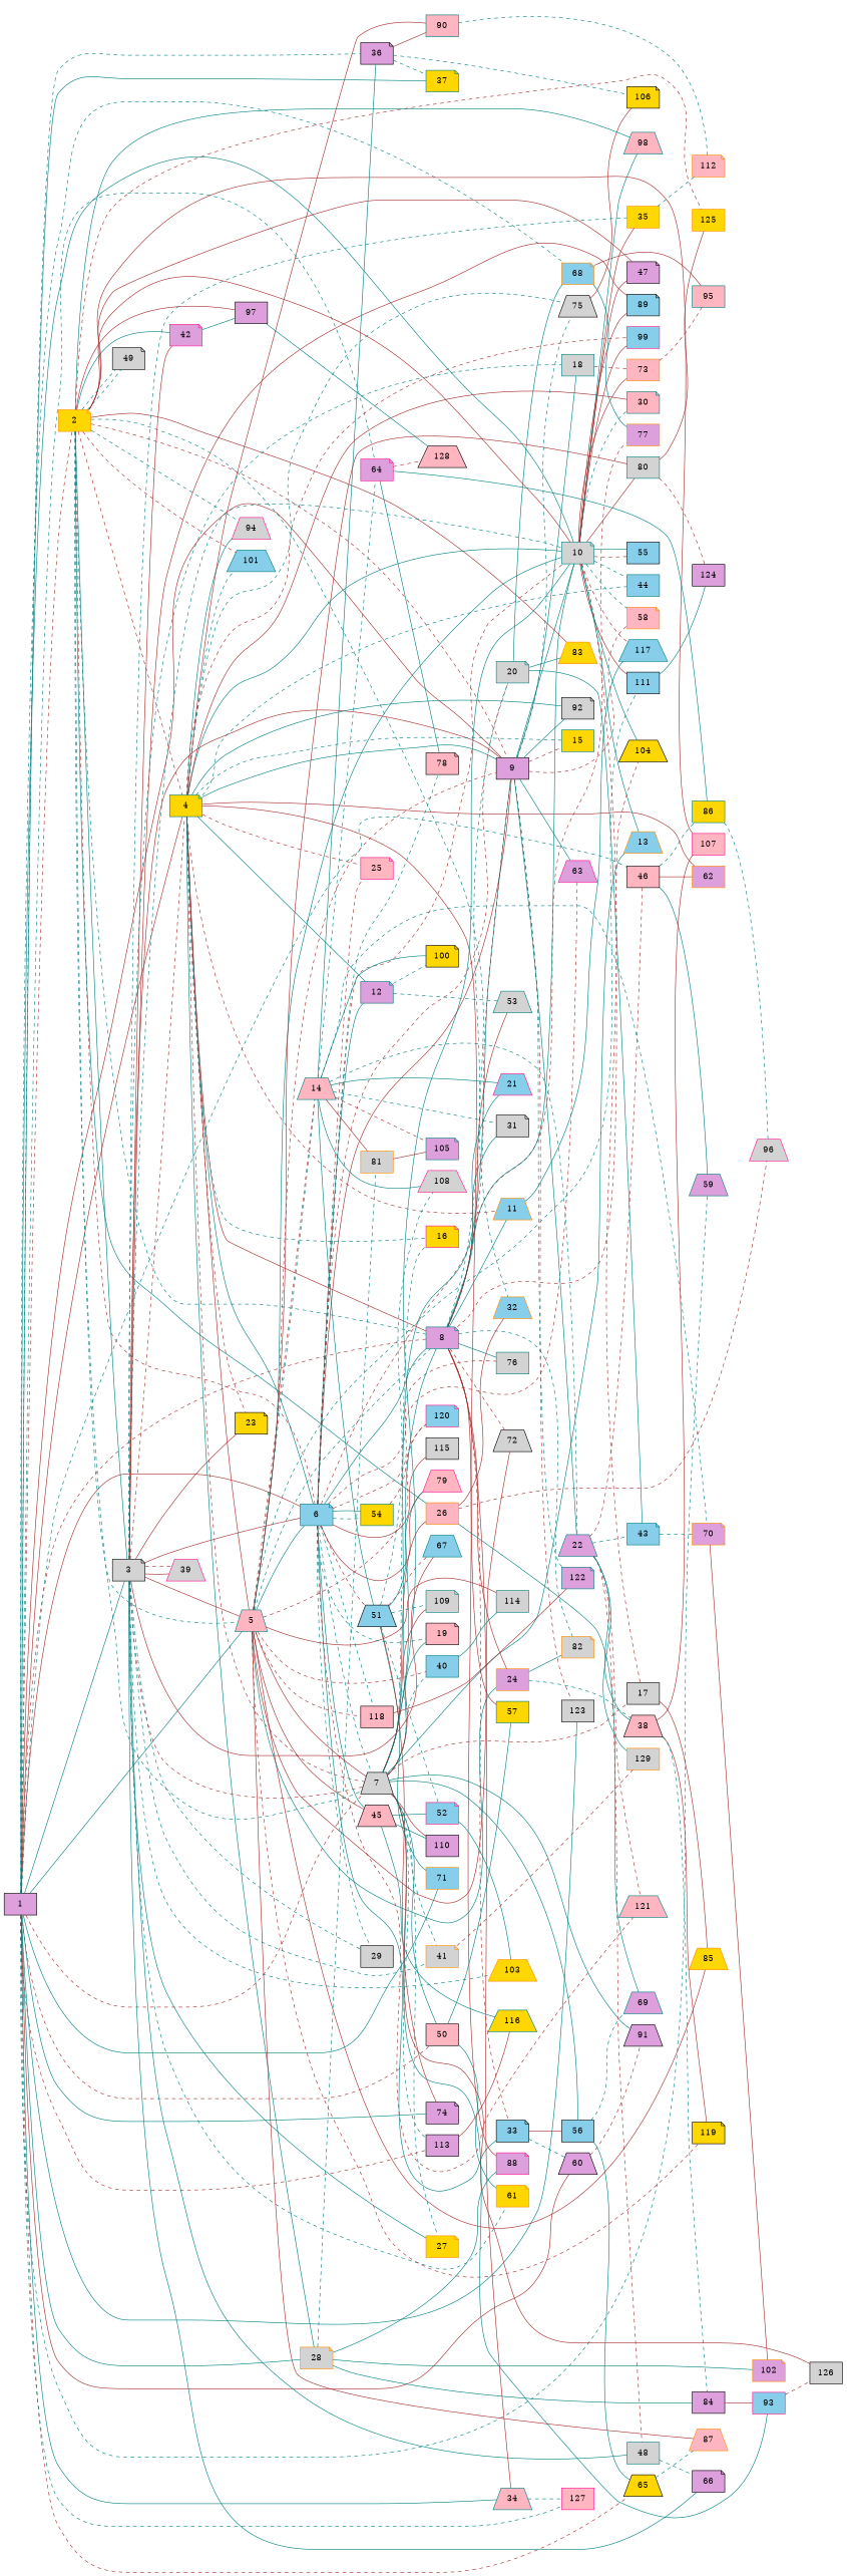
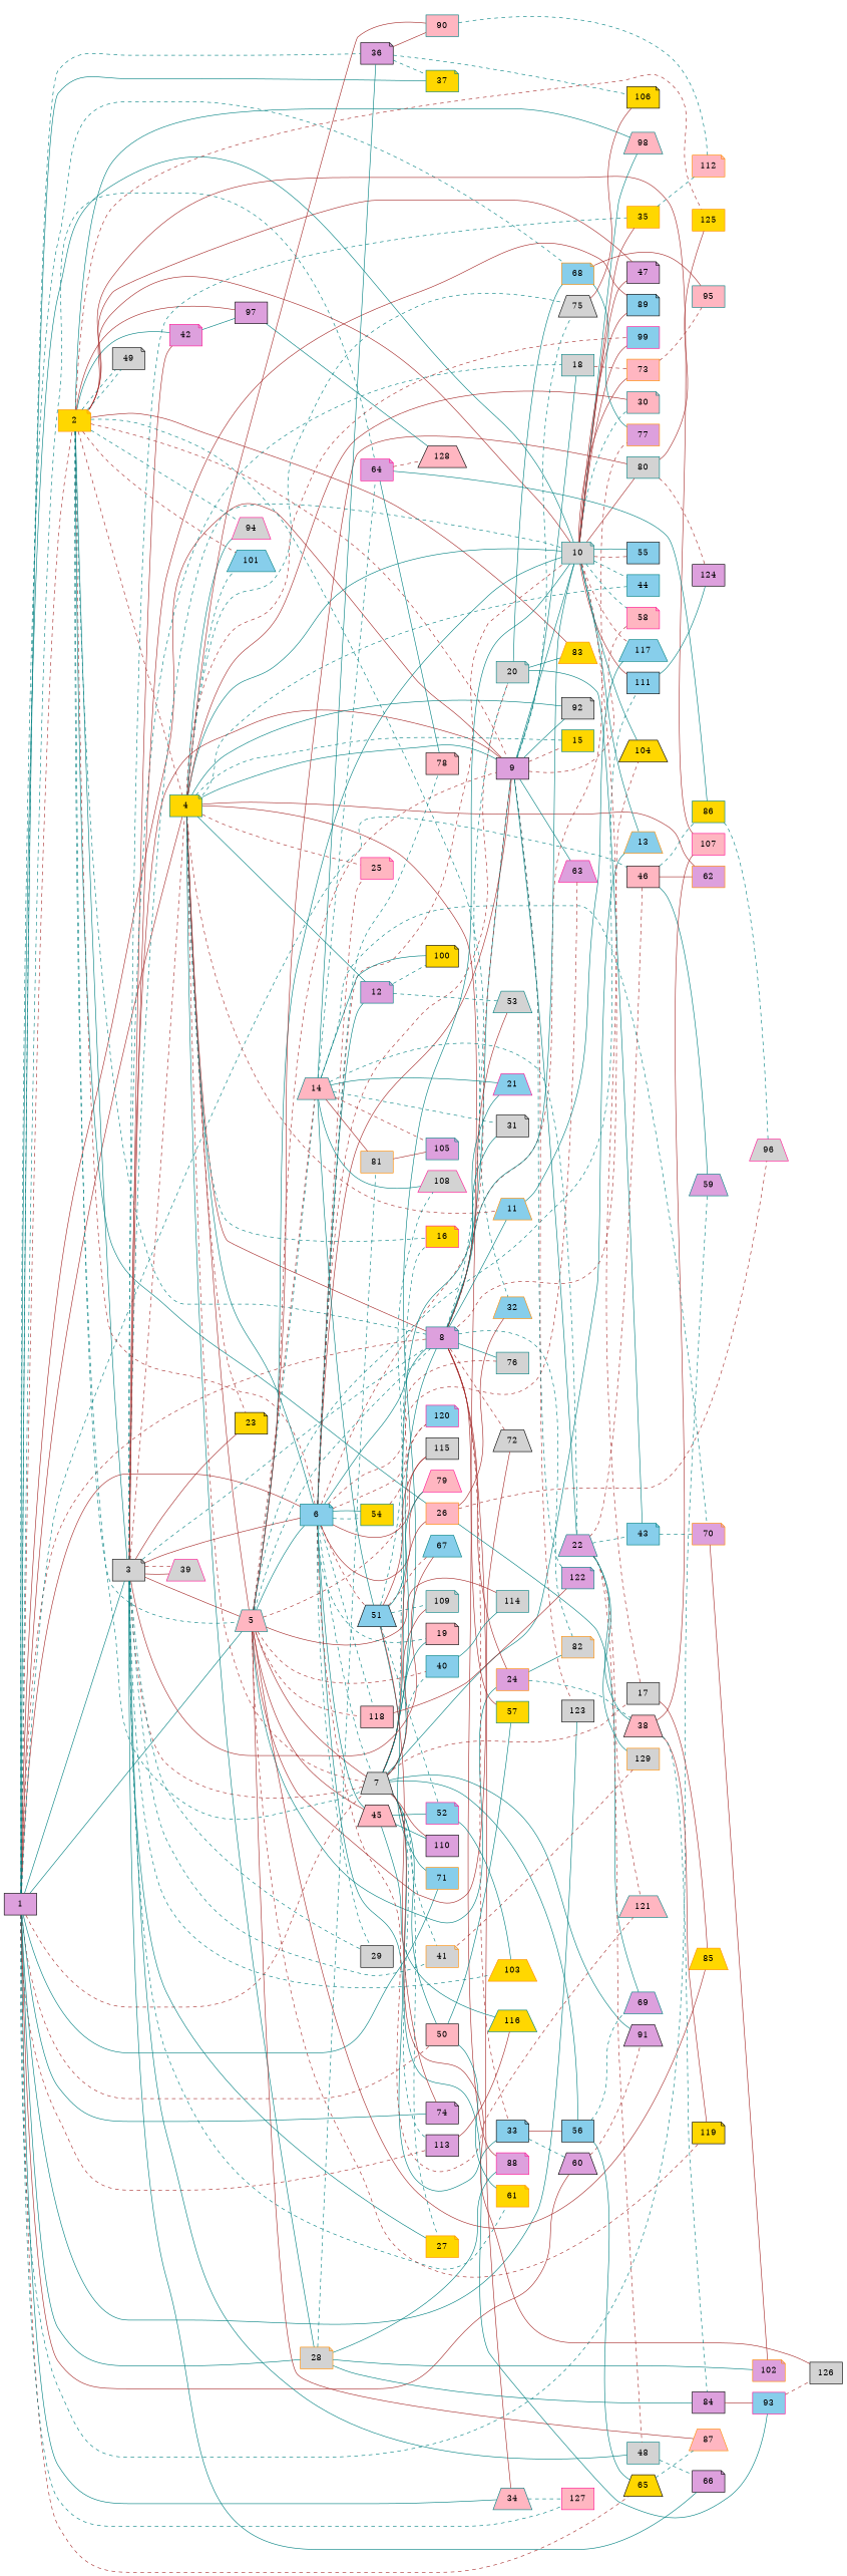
  graph {
    rankdir=LR
    node [color=black fillcolor=lightgrey shape=note style=filled]
    edge [color=teal style=solid]
    1 [fillcolor=plum shape=box]
    2 [color=darkorange fillcolor=gold]
    3
    4 [color=teal fillcolor=gold]
    5 [color=teal fillcolor=lightpink shape=trapezium]
    6 [color=teal fillcolor=skyblue]
    7 [shape=trapezium]
    8 [color=teal fillcolor=plum]
    9 [fillcolor=plum shape=box]
    10 [color=teal]
    28 [color=darkorange]
    34 [color=teal fillcolor=lightpink shape=trapezium]
    36 [fillcolor=plum]
    37 [color=teal fillcolor=gold]
    46 [fillcolor=lightpink shape=box]
    50 [fillcolor=lightpink shape=box]
    59 [color=teal fillcolor=plum shape=trapezium]
    60 [fillcolor=plum shape=trapezium]
    64 [color=deeppink fillcolor=plum]
    65 [fillcolor=gold shape=trapezium]
    68 [color=darkorange fillcolor=skyblue]
    71 [color=darkorange fillcolor=skyblue shape=box]
    74 [fillcolor=plum]
    113 [fillcolor=plum shape=box]
    123 [shape=box]
    127 [color=deeppink fillcolor=lightpink shape=box]
    26 [color=darkorange fillcolor=lightpink shape=box]
    32 [color=darkorange fillcolor=skyblue shape=trapezium]
    42 [color=deeppink fillcolor=plum]
    47 [fillcolor=plum]
    49
    83 [color=darkorange fillcolor=gold shape=trapezium]
    94 [color=deeppink shape=trapezium]
    97 [fillcolor=plum shape=box]
    98 [color=teal fillcolor=lightpink shape=trapezium]
    101 [color=teal fillcolor=skyblue shape=trapezium]
    107 [color=deeppink fillcolor=lightpink shape=box]
    125 [color=darkorange fillcolor=gold shape=box]
    18 [color=teal shape=box]
    23 [fillcolor=gold]
    27 [color=darkorange fillcolor=gold]
    29 [shape=box]
    35 [color=darkorange fillcolor=gold shape=box]
    39 [color=deeppink shape=trapezium]
    41 [color=darkorange]
    48 [color=teal shape=box]
    61 [color=darkorange fillcolor=gold]
    66 [fillcolor=plum]
    67 [color=teal fillcolor=skyblue shape=trapezium]
    89 [fillcolor=skyblue]
    103 [color=darkorange fillcolor=gold shape=trapezium]
    11 [color=darkorange fillcolor=skyblue shape=trapezium]
    12 [color=teal fillcolor=plum]
    15 [color=teal fillcolor=gold shape=box]
    16 [color=deeppink fillcolor=gold]
    25 [color=deeppink fillcolor=lightpink]
    30 [color=teal fillcolor=lightpink]
    44 [color=teal fillcolor=skyblue shape=box]
    57 [color=teal fillcolor=gold shape=box]
    62 [color=darkorange fillcolor=plum shape=box]
    75 [shape=trapezium]
    90 [color=teal fillcolor=lightpink shape=box]
    92
    99 [color=deeppink fillcolor=skyblue shape=box]
    14 [color=teal fillcolor=lightpink shape=trapezium]
    24 [color=darkorange fillcolor=plum shape=box]
    40 [color=teal fillcolor=skyblue shape=box]
    45 [fillcolor=lightpink shape=trapezium]
    72 [shape=trapezium]
    80 [color=teal shape=box]
    85 [color=darkorange fillcolor=gold shape=trapezium]
    87 [color=darkorange fillcolor=lightpink shape=trapezium]
    111 [fillcolor=skyblue shape=box]
    114 [color=teal shape=box]
    118 [fillcolor=lightpink shape=box]
    119 [fillcolor=gold]
    120 [color=deeppink fillcolor=skyblue]
    19 [fillcolor=lightpink]
    20 [color=teal]
    33 [fillcolor=skyblue]
    51 [fillcolor=skyblue shape=trapezium]
    54 [color=teal fillcolor=gold shape=box]
    63 [color=deeppink fillcolor=plum shape=trapezium]
    76 [color=teal shape=box]
    77 [color=darkorange fillcolor=plum shape=box]
    78 [fillcolor=lightpink]
    79 [color=deeppink fillcolor=lightpink shape=trapezium]
    115 [shape=box]
    121 [color=teal fillcolor=lightpink shape=trapezium]
    13 [color=darkorange fillcolor=skyblue shape=trapezium]
    17 [shape=box]
    56 [fillcolor=skyblue shape=box]
    91 [fillcolor=plum shape=trapezium]
    93 [color=deeppink fillcolor=skyblue shape=box]
    109 [color=teal]
    110 [fillcolor=plum shape=box]
    126 [shape=box]
    21 [color=deeppink fillcolor=skyblue shape=trapezium]
    31
    53 [color=teal shape=trapezium]
    82 [color=darkorange]
    88 [color=deeppink fillcolor=plum]
    104 [fillcolor=gold shape=trapezium]
    22 [color=teal fillcolor=plum shape=trapezium]
-   58 [color=darkorange fillcolor=lightpink]
+   58 [color=deeppink fillcolor=lightpink]
    122 [color=teal fillcolor=plum]
    55 [fillcolor=skyblue shape=box]
    73 [color=darkorange fillcolor=lightpink shape=box]
    117 [color=teal fillcolor=skyblue shape=trapezium]
    81 [color=darkorange shape=box]
    84 [fillcolor=plum shape=box]
    102 [color=darkorange fillcolor=plum]
    106 [fillcolor=gold]
    86 [color=teal fillcolor=gold shape=box]
    128 [fillcolor=lightpink shape=trapezium]
    95 [color=teal fillcolor=lightpink shape=box]
    116 [color=teal fillcolor=gold shape=trapezium]
    69 [color=teal fillcolor=plum shape=trapezium]
    96 [color=deeppink shape=trapezium]
    112 [color=darkorange fillcolor=lightpink]
    129 [color=darkorange shape=box]
    100 [fillcolor=gold]
    70 [color=darkorange fillcolor=plum]
    105 [color=teal fillcolor=plum]
    108 [color=deeppink shape=trapezium]
    38 [fillcolor=lightpink shape=trapezium]
    52 [color=deeppink fillcolor=skyblue]
    124 [fillcolor=plum shape=box]
    43 [color=teal fillcolor=skyblue]
    1 -- 2 [color=brown style=dashed]
    1 -- 3
    1 -- 4 [color=brown]
    1 -- 5
    1 -- 6 [color=brown]
    1 -- 7 [color=brown style=dashed]
    1 -- 8 [color=brown style=dashed]
    1 -- 9 [color=brown]
    1 -- 10
    1 -- 28
    1 -- 34
    1 -- 36 [style=dashed]
    1 -- 37
    1 -- 46 [style=dashed]
    1 -- 50 [color=brown style=dashed]
    1 -- 59 [style=dashed]
    1 -- 60 [color=brown]
    1 -- 64 [style=dashed]
    1 -- 65 [color=brown style=dashed]
    1 -- 68 [style=dashed]
    1 -- 71
    1 -- 74
    1 -- 113 [color=brown style=dashed]
    1 -- 123
    1 -- 127 [style=dashed]
    2 -- 3
    2 -- 4 [color=brown style=dashed]
    2 -- 5 [style=dashed]
    2 -- 6 [color=brown style=dashed]
    2 -- 7 [style=dashed]
    2 -- 8 [style=dashed]
    2 -- 9 [color=brown style=dashed]
    2 -- 10 [color=brown]
    2 -- 26
    2 -- 32 [style=dashed]
    2 -- 42
    2 -- 47 [color=brown]
    2 -- 49 [style=dashed]
    2 -- 49 [style=dashed]
    2 -- 83 [color=brown]
    2 -- 94 [style=dashed]
    2 -- 97 [color=brown]
    2 -- 98
    2 -- 101 [color=brown style=dashed]
    2 -- 107 [color=brown]
    2 -- 125 [color=brown style=dashed]
    3 -- 4 [color=brown style=dashed]
    3 -- 5 [color=brown]
    3 -- 6 [color=brown]
    3 -- 7 [color=brown style=dashed]
+   3 -- 8 [style=dashed]
    3 -- 9 [color=brown]
    3 -- 10 [style=dashed]
    3 -- 42 [color=brown]
    3 -- 18 [style=dashed]
    3 -- 23 [color=brown]
    3 -- 27
    3 -- 29 [style=dashed]
    3 -- 35 [style=dashed]
    3 -- 39 [color=brown]
    3 -- 39 [color=brown style=dashed]
    3 -- 41 [style=dashed]
    3 -- 48
    3 -- 61 [style=dashed]
    3 -- 66
    3 -- 67 [color=brown]
    3 -- 89 [color=brown]
    3 -- 103 [style=dashed]
    4 -- 5 [color=brown]
    4 -- 6
    4 -- 7 [color=brown style=dashed]
    4 -- 8 [color=brown]
    4 -- 9
    4 -- 10
    4 -- 28
    4 -- 94
    4 -- 101 [style=dashed]
    4 -- 23 [color=brown style=dashed]
    4 -- 11 [color=brown style=dashed]
    4 -- 12
    4 -- 15 [style=dashed]
    4 -- 16 [style=dashed]
    4 -- 25 [color=brown style=dashed]
    4 -- 30 [color=brown]
    4 -- 44 [style=dashed]
    4 -- 57 [color=brown]
    4 -- 62 [color=brown]
    4 -- 75 [style=dashed]
    4 -- 90 [color=brown]
    4 -- 92
    4 -- 99 [color=brown style=dashed]
    5 -- 6
    5 -- 7 [color=brown]
    5 -- 8 [style=dashed]
    5 -- 9 [color=brown style=dashed]
    5 -- 10
    5 -- 14 [style=dashed]
    5 -- 14 [color=brown style=dashed]
    5 -- 24
    5 -- 40 [color=brown style=dashed]
    5 -- 45 [color=brown]
    5 -- 72 [color=brown]
    5 -- 80 [color=brown]
    5 -- 85 [color=brown]
    5 -- 87 [color=brown]
    5 -- 111 [style=dashed]
    5 -- 114 [color=brown]
    5 -- 118 [color=brown style=dashed]
    5 -- 119 [color=brown style=dashed]
    5 -- 120 [color=brown style=dashed]
    6 -- 7 [style=dashed]
    6 -- 8
    6 -- 9 [color=brown]
    6 -- 10 [color=brown style=dashed]
    6 -- 29 [style=dashed]
    6 -- 12
    6 -- 25 [color=brown style=dashed]
    6 -- 45
    6 -- 118 [style=dashed]
    6 -- 19 [style=dashed]
    6 -- 20 [color=brown style=dashed]
    6 -- 33
    6 -- 51 [color=brown style=dashed]
    6 -- 54 [style=dashed]
    6 -- 54
    6 -- 63 [color=brown style=dashed]
    6 -- 76 [color=brown style=dashed]
    6 -- 77 [color=brown style=dashed]
    6 -- 78 [style=dashed]
    6 -- 79 [color=brown]
    6 -- 115 [color=brown]
    6 -- 121 [color=brown style=dashed]
    7 -- 8
    7 -- 9
    7 -- 10
    7 -- 50
    7 -- 113 [style=dashed]
    7 -- 26 [color=brown]
    7 -- 27 [style=dashed]
    7 -- 41 [style=dashed]
    7 -- 16 [style=dashed]
    7 -- 40 [style=dashed]
    7 -- 19
    7 -- 13
    7 -- 17 [color=brown style=dashed]
    7 -- 56
    7 -- 91
    7 -- 93
    7 -- 109 [color=brown]
    7 -- 110 [color=brown]
    7 -- 126 [color=brown]
    8 -- 9 [color=brown style=dashed]
    8 -- 10
    8 -- 34 [color=brown]
    8 -- 11
    8 -- 24 [color=brown]
    8 -- 72 [color=brown style=dashed]
    8 -- 20 [style=dashed]
    8 -- 33 [color=brown style=dashed]
    8 -- 76
    8 -- 21
    8 -- 31
    8 -- 53 [color=brown]
    8 -- 82 [style=dashed]
    8 -- 88 [color=brown]
    8 -- 104 [color=brown style=dashed]
    9 -- 10
    9 -- 123 [color=brown style=dashed]
    9 -- 18
    9 -- 15 [color=brown style=dashed]
    9 -- 75 [style=dashed]
    9 -- 92
    9 -- 63
    9 -- 22
    9 -- 58 [color=brown style=dashed]
    9 -- 122 [style=dashed]
    10 -- 47 [color=brown]
    10 -- 98
    10 -- 35 [color=brown]
    10 -- 89 [color=brown]
    10 -- 30 [style=dashed]
    10 -- 44 [style=dashed]
    10 -- 99 [color=brown]
    10 -- 80 [color=brown]
    10 -- 111 [color=brown]
    10 -- 13
    10 -- 17 [color=brown style=dashed]
    10 -- 104
    10 -- 58 [style=dashed]
    10 -- 55 [color=brown style=dashed]
    10 -- 55
    10 -- 73 [color=brown]
    10 -- 117 [color=brown style=dashed]
    28 -- 88
    28 -- 81 [style=dashed]
    28 -- 84
    28 -- 102
    34 -- 127 [style=dashed]
    36 -- 37 [style=dashed]
    36 -- 90 [color=brown]
    36 -- 106 [style=dashed]
    46 -- 59
    46 -- 62 [color=brown]
    46 -- 86 [style=dashed]
    50 -- 61
    50 -- 57
    60 -- 91 [color=brown style=dashed]
    64 -- 78
    64 -- 86
    64 -- 128 [color=brown style=dashed]
    65 -- 87 [style=dashed]
    68 -- 77
    68 -- 95 [color=brown]
    113 -- 116 [color=brown]
    26 -- 32 [color=brown]
    26 -- 69
    26 -- 96 [color=brown style=dashed]
    42 -- 97
    97 -- 128
    18 -- 73 [color=brown style=dashed]
    35 -- 112 [style=dashed]
    41 -- 129 [color=brown style=dashed]
    48 -- 66 [style=dashed]
    11 -- 117
    12 -- 53 [style=dashed]
    12 -- 100 [style=dashed]
    75 -- 106 [color=brown]
    90 -- 112 [style=dashed]
    14 -- 36
    14 -- 64 [style=dashed]
    14 -- 51
    14 -- 21
    14 -- 31 [style=dashed]
    14 -- 22 [style=dashed]
    14 -- 81 [color=brown]
    14 -- 100
    14 -- 70 [style=dashed]
    14 -- 105 [color=brown style=dashed]
    14 -- 108
    24 -- 82
    24 -- 38 [style=dashed]
    40 -- 114
    45 -- 110
    45 -- 116
    45 -- 52
    80 -- 125 [color=brown]
    80 -- 124 [color=brown style=dashed]
    111 -- 124
    118 -- 122 [color=brown]
    20 -- 68
    20 -- 83
    20 -- 43
    33 -- 60 [style=dashed]
    33 -- 56 [color=brown]
    51 -- 71
    51 -- 74 [color=brown]
    51 -- 67 [color=brown style=dashed]
    51 -- 79
+   51 -- 115 [color=brown]
    51 -- 109 [style=dashed]
    51 -- 108 [style=dashed]
    51 -- 52 [style=dashed]
    54 -- 120 [color=brown style=dashed]
    17 -- 85 [color=brown]
    56 -- 65
    56 -- 69 [style=dashed]
    93 -- 126 [color=brown style=dashed]
    22 -- 46 [color=brown style=dashed]
    22 -- 48 [color=brown style=dashed]
    22 -- 121 [color=brown style=dashed]
    22 -- 129
    22 -- 38
    22 -- 43 [style=dashed]
    73 -- 95 [color=brown style=dashed]
    81 -- 105 [color=brown]
    84 -- 93 [color=brown]
    86 -- 96 [style=dashed]
    70 -- 102 [color=brown]
    38 -- 107 [color=brown]
    38 -- 119 [color=brown]
    38 -- 84 [style=dashed]
    52 -- 103
    43 -- 70 [style=dashed]
  }
